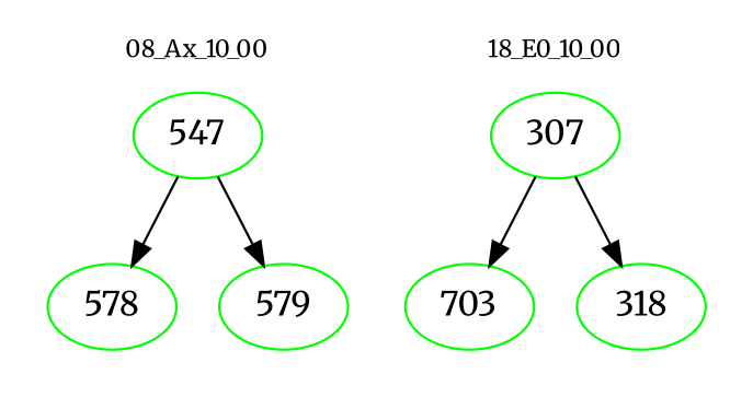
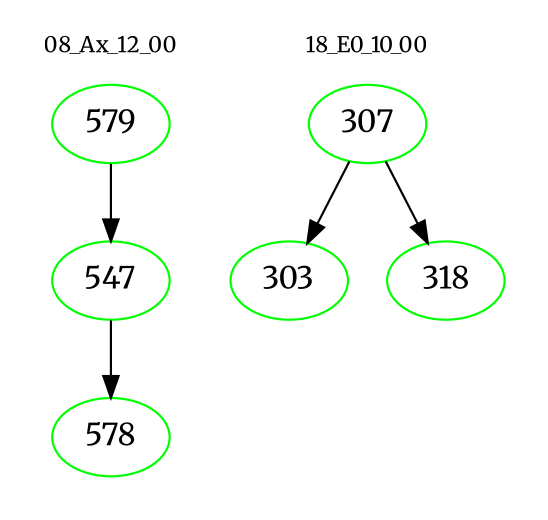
  digraph {
    fontname=Merriweather
    node [color=green fontname=Merriweather]
    edge [color=black fontname=Merriweather]
    n1 [label=578]
    n2 [label=547]
    n3 [label=579]
    n4 [label=307]
-   n5 [label=703]
+   n5 [label=303]
    n6 [label=318]
    subgraph cluster_1 {
      color=white
      fontsize=10
-     label="08_Ax_10_00"
+     label="08_Ax_12_00"
      n1
      n2
      n3
    }
    subgraph cluster_2 {
      color=white
      fontsize=10
      label="18_E0_10_00"
      n4
      n5
      n6
    }
    n2 -> n1
-   n2 -> n3
+   n3 -> n2
    n4 -> n5
    n4 -> n6
  }
